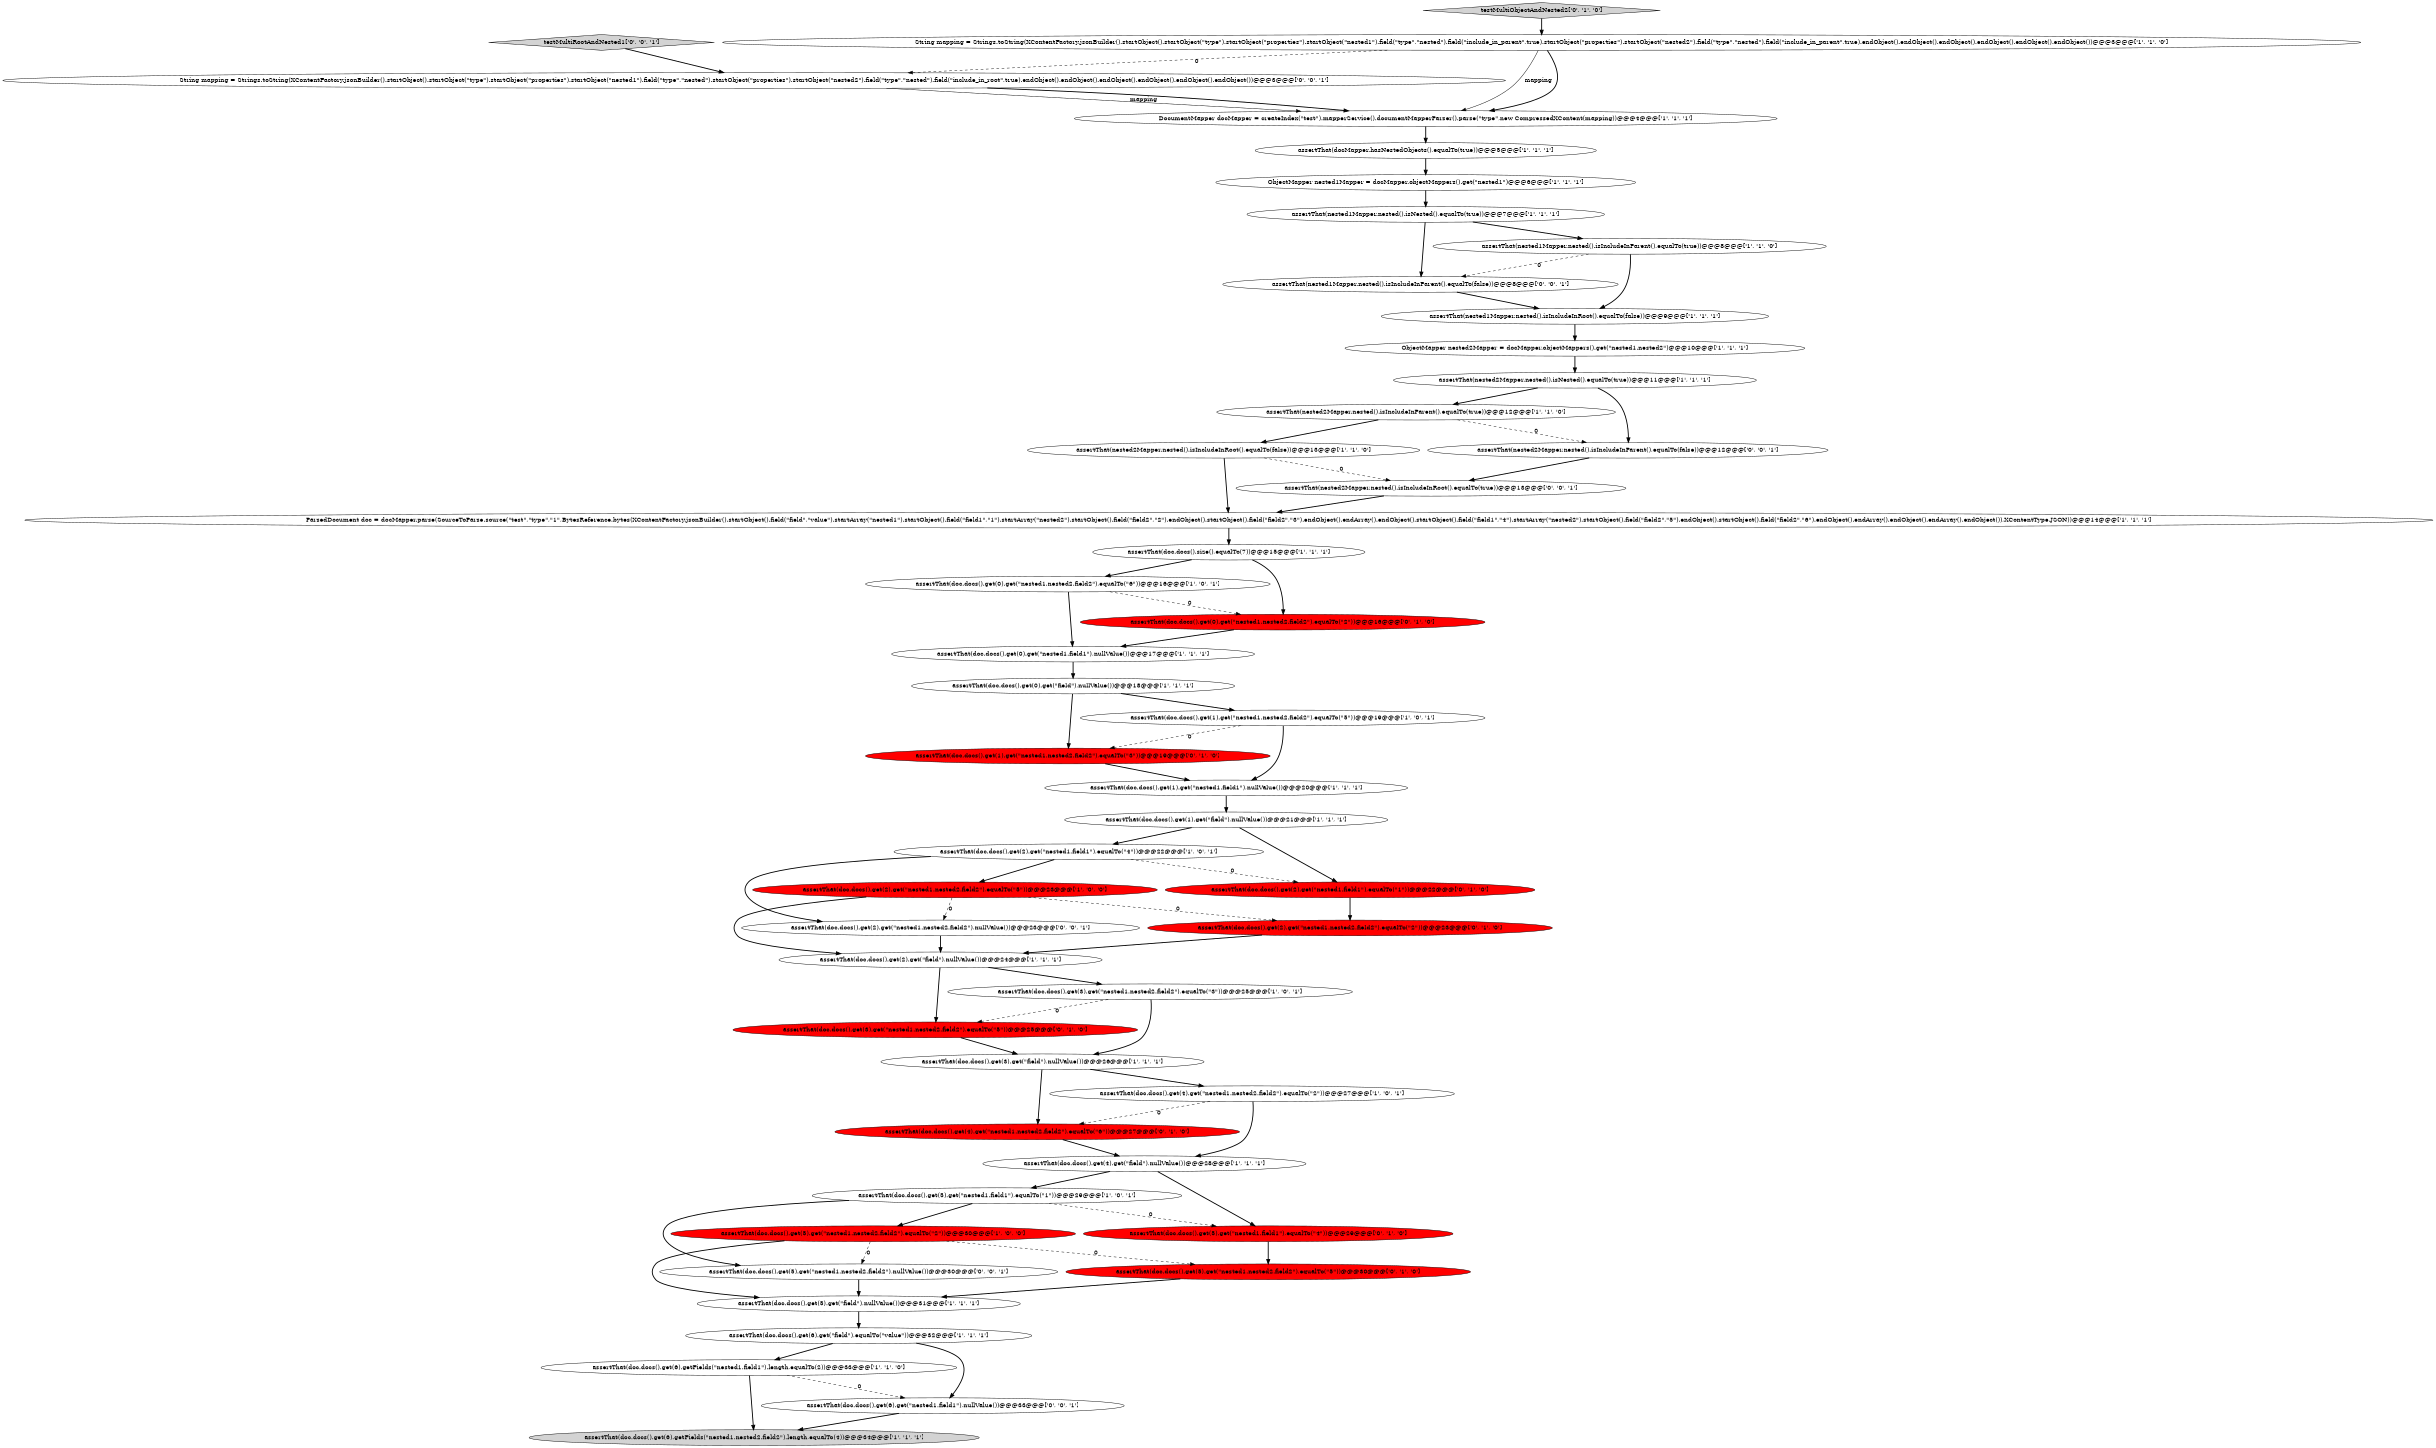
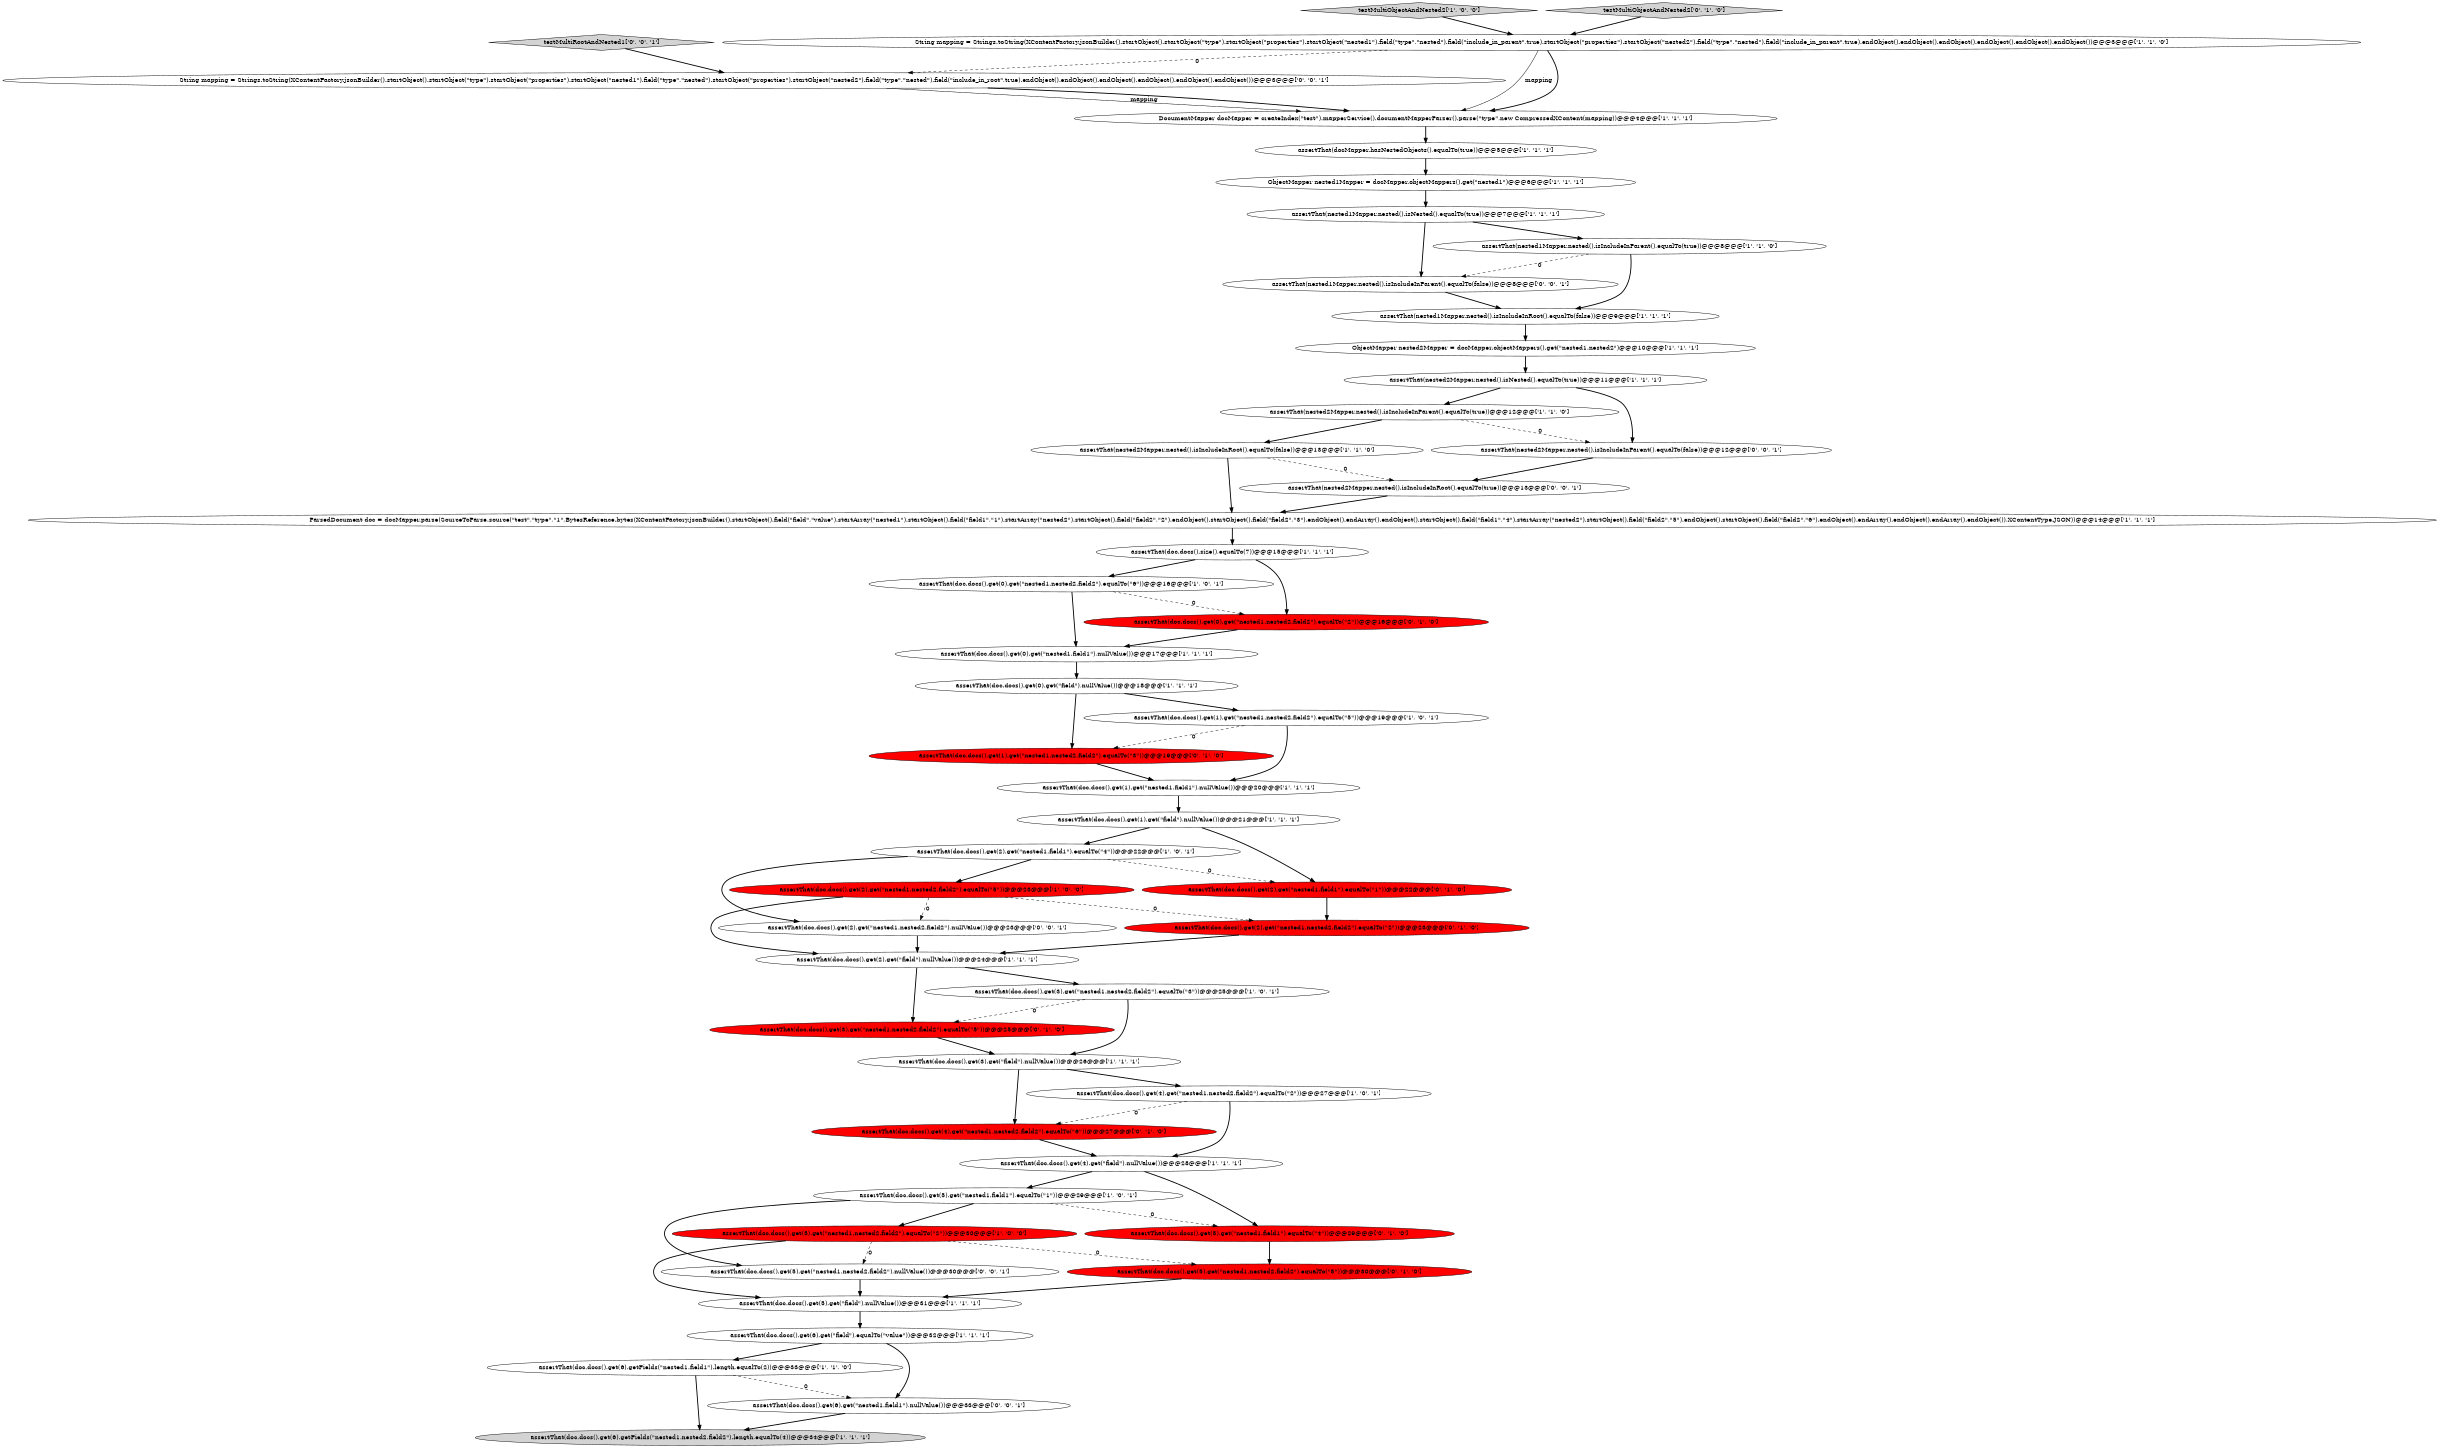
  digraph {
    node [fillcolor=white shape=ellipse style=filled]
    edge [style=bold]
    n1 [label="ParsedDocument doc = docMapper.parse(SourceToParse.source(\"test\",\"type\",\"1\",BytesReference.bytes(XContentFactory.jsonBuilder().startObject().field(\"field\",\"value\").startArray(\"nested1\").startObject().field(\"field1\",\"1\").startArray(\"nested2\").startObject().field(\"field2\",\"2\").endObject().startObject().field(\"field2\",\"3\").endObject().endArray().endObject().startObject().field(\"field1\",\"4\").startArray(\"nested2\").startObject().field(\"field2\",\"5\").endObject().startObject().field(\"field2\",\"6\").endObject().endArray().endObject().endArray().endObject()),XContentType.JSON))@@@14@@@['1', '1', '1']"]
    n2 [label="assertThat(doc.docs().size(),equalTo(7))@@@15@@@['1', '1', '1']"]
    n3 [label="String mapping = Strings.toString(XContentFactory.jsonBuilder().startObject().startObject(\"type\").startObject(\"properties\").startObject(\"nested1\").field(\"type\",\"nested\").startObject(\"properties\").startObject(\"nested2\").field(\"type\",\"nested\").field(\"include_in_root\",true).endObject().endObject().endObject().endObject().endObject().endObject())@@@3@@@['0', '0', '1']"]
    n4 [label="DocumentMapper docMapper = createIndex(\"test\").mapperService().documentMapperParser().parse(\"type\",new CompressedXContent(mapping))@@@4@@@['1', '1', '1']"]
    n5 [fillcolor=red label="assertThat(doc.docs().get(3).get(\"nested1.nested2.field2\"),equalTo(\"5\"))@@@25@@@['0', '1', '0']"]
    n6 [label="assertThat(doc.docs().get(3).get(\"field\"),nullValue())@@@26@@@['1', '1', '1']"]
    n7 [label="assertThat(nested1Mapper.nested().isIncludeInParent(),equalTo(false))@@@8@@@['0', '0', '1']"]
    n8 [label="assertThat(nested1Mapper.nested().isIncludeInRoot(),equalTo(false))@@@9@@@['1', '1', '1']"]
    n9 [label="assertThat(doc.docs().get(1).get(\"field\"),nullValue())@@@21@@@['1', '1', '1']"]
    n10 [fillcolor=red label="assertThat(doc.docs().get(2).get(\"nested1.field1\"),equalTo(\"1\"))@@@22@@@['0', '1', '0']"]
    n11 [label="assertThat(doc.docs().get(2).get(\"nested1.field1\"),equalTo(\"4\"))@@@22@@@['1', '0', '1']"]
    n12 [fillcolor=lightgray label="testMultiRootAndNested1['0', '0', '1']" shape=diamond]
    n13 [label="String mapping = Strings.toString(XContentFactory.jsonBuilder().startObject().startObject(\"type\").startObject(\"properties\").startObject(\"nested1\").field(\"type\",\"nested\").field(\"include_in_parent\",true).startObject(\"properties\").startObject(\"nested2\").field(\"type\",\"nested\").field(\"include_in_parent\",true).endObject().endObject().endObject().endObject().endObject().endObject())@@@3@@@['1', '1', '0']"]
    n14 [label="assertThat(nested2Mapper.nested().isNested(),equalTo(true))@@@11@@@['1', '1', '1']"]
    n15 [label="assertThat(nested2Mapper.nested().isIncludeInParent(),equalTo(true))@@@12@@@['1', '1', '0']"]
    n16 [label="assertThat(nested2Mapper.nested().isIncludeInParent(),equalTo(false))@@@12@@@['0', '0', '1']"]
    n17 [label="assertThat(doc.docs().get(0).get(\"nested1.field1\"),nullValue())@@@17@@@['1', '1', '1']"]
    n18 [label="assertThat(doc.docs().get(0).get(\"field\"),nullValue())@@@18@@@['1', '1', '1']"]
    n19 [label="assertThat(docMapper.hasNestedObjects(),equalTo(true))@@@5@@@['1', '1', '1']"]
    n20 [label="assertThat(doc.docs().get(0).get(\"nested1.nested2.field2\"),equalTo(\"6\"))@@@16@@@['1', '0', '1']"]
    n21 [fillcolor=red label="assertThat(doc.docs().get(0).get(\"nested1.nested2.field2\"),equalTo(\"2\"))@@@16@@@['0', '1', '0']"]
+   n22 [fillcolor=lightgray label="testMultiObjectAndNested2['1', '0', '0']" shape=diamond]
    n23 [fillcolor=red label="assertThat(doc.docs().get(2).get(\"nested1.nested2.field2\"),equalTo(\"2\"))@@@23@@@['0', '1', '0']"]
    n24 [fillcolor=red label="assertThat(doc.docs().get(1).get(\"nested1.nested2.field2\"),equalTo(\"3\"))@@@19@@@['0', '1', '0']"]
    n25 [label="assertThat(doc.docs().get(1).get(\"nested1.field1\"),nullValue())@@@20@@@['1', '1', '1']"]
    n26 [fillcolor=red label="assertThat(doc.docs().get(4).get(\"nested1.nested2.field2\"),equalTo(\"6\"))@@@27@@@['0', '1', '0']"]
    n27 [label="assertThat(doc.docs().get(4).get(\"field\"),nullValue())@@@28@@@['1', '1', '1']"]
    n28 [label="ObjectMapper nested2Mapper = docMapper.objectMappers().get(\"nested1.nested2\")@@@10@@@['1', '1', '1']"]
    n29 [label="assertThat(doc.docs().get(2).get(\"nested1.nested2.field2\"),nullValue())@@@23@@@['0', '0', '1']"]
    n30 [fillcolor=red label="assertThat(doc.docs().get(2).get(\"nested1.nested2.field2\"),equalTo(\"5\"))@@@23@@@['1', '0', '0']"]
    n31 [label="assertThat(doc.docs().get(6).get(\"nested1.field1\"),nullValue())@@@33@@@['0', '0', '1']"]
    n32 [fillcolor=lightgray label="assertThat(doc.docs().get(6).getFields(\"nested1.nested2.field2\").length,equalTo(4))@@@34@@@['1', '1', '1']"]
    n33 [label="assertThat(doc.docs().get(6).getFields(\"nested1.field1\").length,equalTo(2))@@@33@@@['1', '1', '0']"]
    n34 [label="assertThat(doc.docs().get(2).get(\"field\"),nullValue())@@@24@@@['1', '1', '1']"]
    n35 [label="assertThat(doc.docs().get(3).get(\"nested1.nested2.field2\"),equalTo(\"3\"))@@@25@@@['1', '0', '1']"]
    n36 [fillcolor=red label="assertThat(doc.docs().get(5).get(\"nested1.field1\"),equalTo(\"4\"))@@@29@@@['0', '1', '0']"]
    n37 [fillcolor=red label="assertThat(doc.docs().get(5).get(\"nested1.nested2.field2\"),equalTo(\"5\"))@@@30@@@['0', '1', '0']"]
    n38 [label="assertThat(doc.docs().get(5).get(\"nested1.nested2.field2\"),nullValue())@@@30@@@['0', '0', '1']"]
    n39 [label="assertThat(doc.docs().get(5).get(\"field\"),nullValue())@@@31@@@['1', '1', '1']"]
    n40 [fillcolor=red label="assertThat(doc.docs().get(5).get(\"nested1.nested2.field2\"),equalTo(\"2\"))@@@30@@@['1', '0', '0']"]
    n41 [label="assertThat(nested2Mapper.nested().isIncludeInRoot(),equalTo(false))@@@13@@@['1', '1', '0']"]
    n42 [label="assertThat(nested1Mapper.nested().isNested(),equalTo(true))@@@7@@@['1', '1', '1']"]
    n43 [label="assertThat(nested1Mapper.nested().isIncludeInParent(),equalTo(true))@@@8@@@['1', '1', '0']"]
    n44 [label="assertThat(doc.docs().get(4).get(\"nested1.nested2.field2\"),equalTo(\"2\"))@@@27@@@['1', '0', '1']"]
    n45 [label="ObjectMapper nested1Mapper = docMapper.objectMappers().get(\"nested1\")@@@6@@@['1', '1', '1']"]
    n46 [label="assertThat(doc.docs().get(6).get(\"field\"),equalTo(\"value\"))@@@32@@@['1', '1', '1']"]
    n47 [label="assertThat(nested2Mapper.nested().isIncludeInRoot(),equalTo(true))@@@13@@@['0', '0', '1']"]
    n48 [label="assertThat(doc.docs().get(5).get(\"nested1.field1\"),equalTo(\"1\"))@@@29@@@['1', '0', '1']"]
    n49 [label="assertThat(doc.docs().get(1).get(\"nested1.nested2.field2\"),equalTo(\"5\"))@@@19@@@['1', '0', '1']"]
    n50 [fillcolor=lightgray label="testMultiObjectAndNested2['0', '1', '0']" shape=diamond]
    n1 -> n2
    n2 -> n20
    n2 -> n21
    n3 -> n4 [label=mapping style=solid]
    n3 -> n4
    n4 -> n19
    n5 -> n6
    n6 -> n26
    n6 -> n44
    n7 -> n8
    n8 -> n28
    n9 -> n10
    n9 -> n11
    n10 -> n23
    n11 -> n10 [label=0 style=dashed]
    n11 -> n29
    n11 -> n30
    n12 -> n3
    n13 -> n3 [label=0 style=dashed]
    n13 -> n4 [label=mapping style=solid]
    n13 -> n4
    n14 -> n15
    n14 -> n16
    n15 -> n16 [label=0 style=dashed]
    n15 -> n41
    n16 -> n47
    n17 -> n18
    n18 -> n24
    n18 -> n49
    n19 -> n45
    n20 -> n17
    n20 -> n21 [label=0 style=dashed]
    n21 -> n17
+   n22 -> n13
    n23 -> n34
    n24 -> n25
    n25 -> n9
    n26 -> n27
    n27 -> n36
    n27 -> n48
    n28 -> n14
    n29 -> n34
    n30 -> n23 [label=0 style=dashed]
    n30 -> n29 [label=0 style=dashed]
    n30 -> n34
    n31 -> n32
    n33 -> n31 [label=0 style=dashed]
    n33 -> n32
    n34 -> n5
    n34 -> n35
    n35 -> n5 [label=0 style=dashed]
    n35 -> n6
    n36 -> n37
    n37 -> n39
    n38 -> n39
    n39 -> n46
    n40 -> n37 [label=0 style=dashed]
    n40 -> n38 [label=0 style=dashed]
    n40 -> n39
    n41 -> n1
    n41 -> n47 [label=0 style=dashed]
    n42 -> n7
    n42 -> n43
    n43 -> n7 [label=0 style=dashed]
    n43 -> n8
    n44 -> n26 [label=0 style=dashed]
    n44 -> n27
    n45 -> n42
    n46 -> n31
    n46 -> n33
    n47 -> n1
    n48 -> n36 [label=0 style=dashed]
    n48 -> n38
    n48 -> n40
    n49 -> n24 [label=0 style=dashed]
    n49 -> n25
    n50 -> n13
  }
